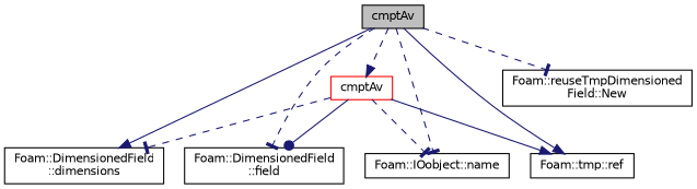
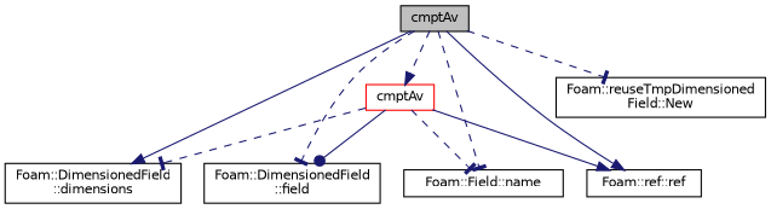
  digraph {
    rankdir=TB
    node [color=black fontname=Helvetica fontsize=10 shape=record]
    edge [arrowhead=tee color=midnightblue fontname=Helvetica fontsize=10 labelfontname=Helvetica labelfontsize=10 style=dashed]
    n1 [fillcolor=grey75 fontcolor=black height=0.2 label=cmptAv style=filled width=0.4]
    n2 [color=red height=0.2 label=cmptAv width=0.4]
    n3 [height=0.2 label="Foam::DimensionedField\l::dimensions" width=0.4]
    n4 [height=0.2 label="Foam::DimensionedField\l::field" width=0.4]
-   n5 [height=0.2 label="Foam::IOobject::name" width=0.4]
-   n6 [height=0.2 label="Foam::tmp::ref" width=0.4]
+   n5 [height=0.2 label="Foam::Field::name" width=0.4]
+   n6 [height=0.2 label="Foam::ref::ref" width=0.4]
    n7 [height=0.2 label="Foam::reuseTmpDimensioned\lField::New" width=0.4]
    n1 -> n2 [arrowhead=normal]
    n1 -> n3 [arrowhead=normal style=solid]
    n1 -> n4
    n1 -> n5
    n1 -> n6 [arrowhead=normal style=solid]
    n1 -> n7
    n2 -> n3
    n2 -> n4 [arrowhead=dot style=solid]
    n2 -> n5
    n2 -> n6 [arrowhead=normal style=solid]
  }
